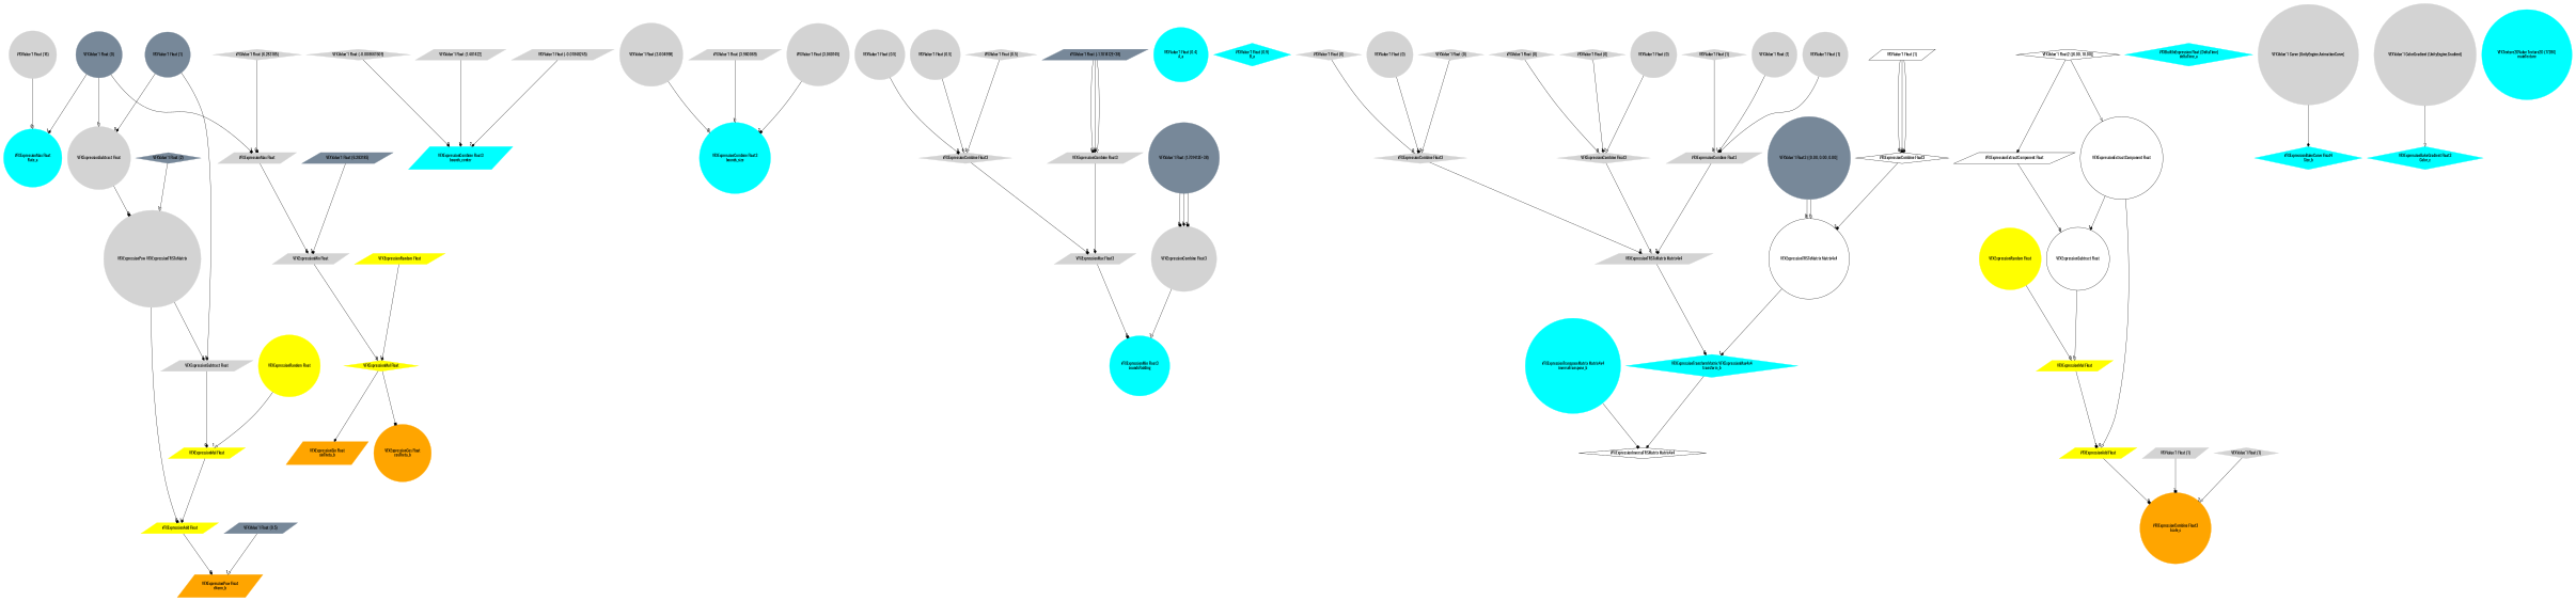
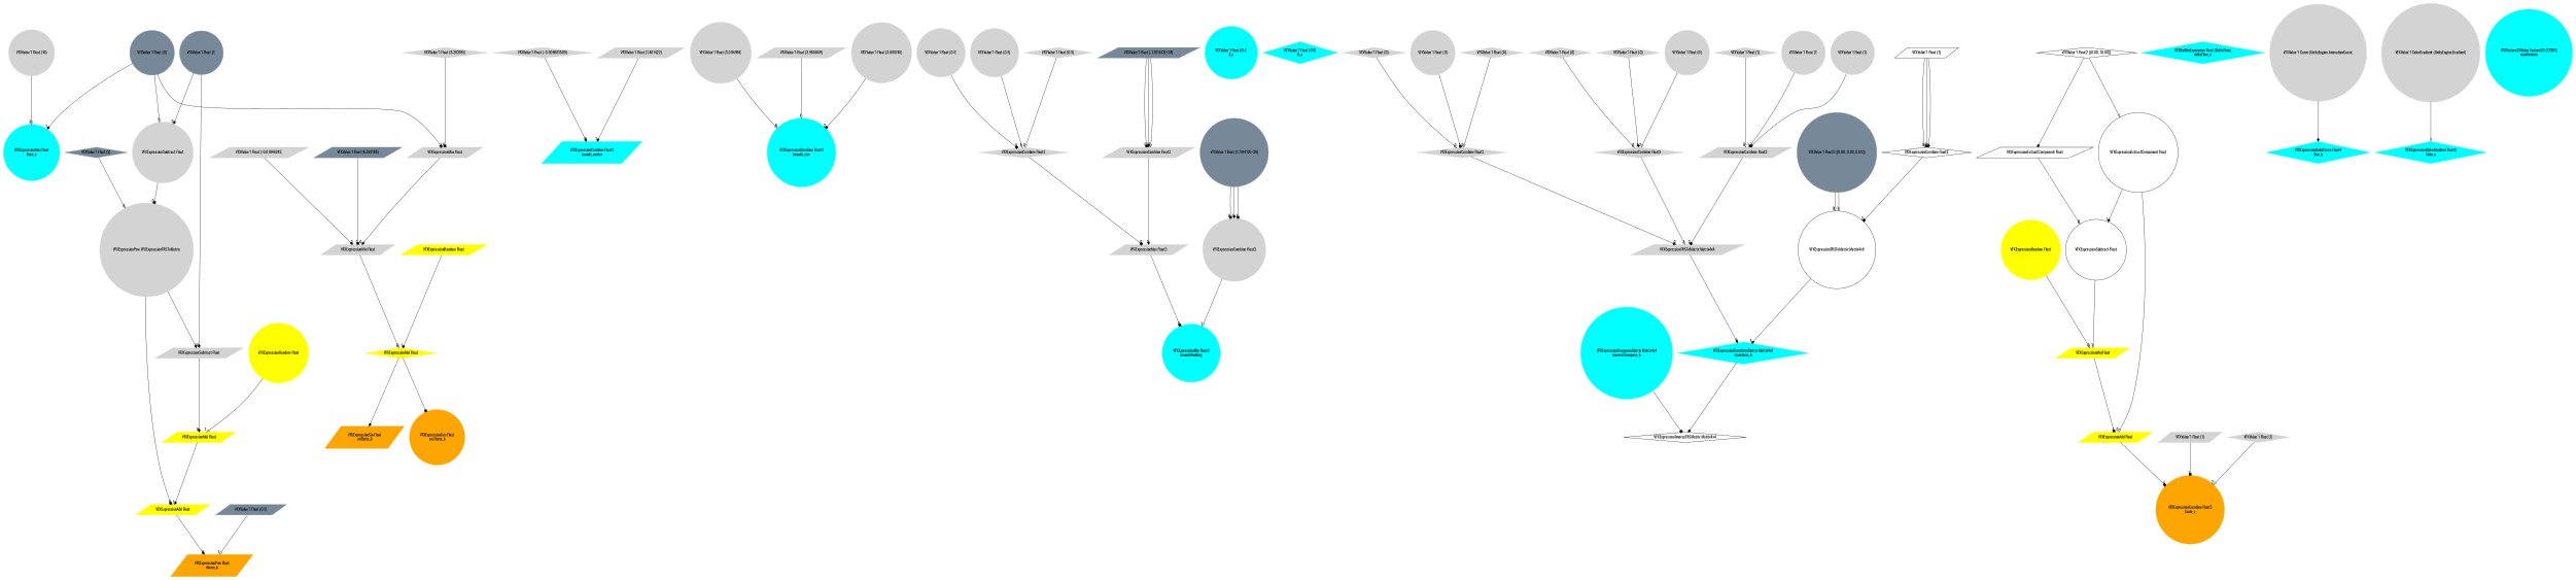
  digraph {
    fontname=Oswald
    node [color=lightgray fontname=Oswald shape=circle style=filled]
    edge [arrowhead=onormal fontname=Oswald headlabel=0]
    n1 [color=cyan label="VFXExpressionMax Float\nRate_a"]
    n2 [label="VFXValue`1 Float (16)"]
    n3 [color=lightslategray label="VFXValue`1 Float (0)"]
    n4 [label="VFXExpressionSubtract Float"]
    n5 [label="VFXExpressionMax Float" shape=parallelogram]
    n6 [label="VFXExpressionPow VFXExpressionTRSToMatrix"]
    n7 [label="VFXExpressionMin Float" shape=parallelogram]
    n8 [color=cyan label="VFXExpressionCombine Float3\nbounds_center" shape=parallelogram]
    n9 [label="VFXValue`1 Float (-0.008661509)" shape=diamond]
    n10 [label="VFXValue`1 Float (1.401422)" shape=parallelogram]
    n11 [label="VFXValue`1 Float (-0.01848245)" shape=parallelogram]
    n12 [color=cyan label="VFXExpressionCombine Float3\nbounds_size"]
    n13 [label="VFXValue`1 Float (3.004998)"]
    n14 [label="VFXValue`1 Float (3.960069)" shape=parallelogram]
    n15 [label="VFXValue`1 Float (3.060745)"]
    n16 [color=cyan label="VFXExpressionMin Float3\nboundsPadding"]
    n17 [label="VFXExpressionMax Float3" shape=parallelogram]
    n18 [label="VFXExpressionCombine Float3" shape=diamond]
    n19 [label="VFXValue`1 Float (0.5)"]
    n20 [label="VFXValue`1 Float (0.5)"]
    n21 [label="VFXValue`1 Float (0.5)" shape=diamond]
    n22 [label="VFXExpressionCombine Float3" shape=parallelogram]
    n23 [color=lightslategray label="VFXValue`1 Float (-1.701412E+38)" shape=parallelogram]
    n24 [label="VFXExpressionCombine Float3"]
    n25 [color=lightslategray label="VFXValue`1 Float (1.701412E+38)"]
    n26 [color=cyan label="VFXValue`1 Float (0.4)\nA_a"]
    n27 [color=cyan label="VFXValue`1 Float (0.9)\nB_a" shape=diamond]
    n28 [color=orange label="VFXExpressionPow Float\nrNorm_b" shape=parallelogram]
    n29 [color=yellow label="VFXExpressionAdd Float" shape=parallelogram]
    n30 [label="VFXExpressionSubtract Float" shape=parallelogram]
    n31 [color=yellow label="VFXExpressionMul Float" shape=parallelogram]
    n32 [color=lightslategray label="VFXValue`1 Float (1)"]
    n33 [color=lightslategray label="VFXValue`1 Float (2)" shape=diamond]
    n34 [color=yellow label="VFXExpressionRandom Float"]
    n35 [color=lightslategray label="VFXValue`1 Float (0.5)" shape=parallelogram]
    n36 [color=orange label="VFXExpressionSin Float\nsinTheta_b" shape=parallelogram]
    n37 [color=yellow label="VFXExpressionMul Float" shape=diamond]
    n38 [color=orange label="VFXExpressionCos Float\ncosTheta_b"]
    n39 [label="VFXValue`1 Float (6.283185)" shape=diamond]
    n40 [color=lightslategray label="VFXValue`1 Float (6.283185)" shape=parallelogram]
    n41 [color=yellow label="VFXExpressionRandom Float" shape=parallelogram]
-   n42 [color=cyan label="VFXExpressionTransformMatrix VFXExpressionMax4x4\ntransform_b" shape=diamond]
+   n42 [color=cyan label="VFXExpressionTransformMatrix Matrix4x4\ntransform_b" shape=diamond]
    n43 [label="VFXExpressionInverseTRSMatrix Matrix4x4" shape=diamond color="" style=""]
    n44 [label="VFXExpressionTRSToMatrix Matrix4x4" shape=parallelogram]
    n45 [label="VFXExpressionCombine Float3" shape=diamond]
    n46 [label="VFXValue`1 Float (0)" shape=diamond]
    n47 [label="VFXValue`1 Float (0)"]
    n48 [label="VFXValue`1 Float (0)" shape=diamond]
    n49 [label="VFXExpressionCombine Float3" shape=diamond]
    n50 [label="VFXValue`1 Float (0)" shape=diamond]
    n51 [label="VFXValue`1 Float (0)" shape=diamond]
    n52 [label="VFXValue`1 Float (0)"]
    n53 [label="VFXExpressionCombine Float3" shape=parallelogram]
    n54 [label="VFXValue`1 Float (1)" shape=diamond]
    n55 [label="VFXValue`1 Float (1)"]
    n56 [label="VFXValue`1 Float (1)"]
    n57 [label="VFXExpressionTRSToMatrix Matrix4x4" color="" style=""]
    n58 [color=lightslategray label="VFXValue`1 Float3 ((0.00, 0.00, 0.00))"]
    n59 [label="VFXExpressionCombine Float3" shape=diamond color="" style=""]
    n60 [label="VFXValue`1 Float (1)" shape=parallelogram color="" style=""]
    n61 [color=cyan label="VFXExpressionTransposeMatrix Matrix4x4\ninverseTranspose_b"]
    n62 [color=orange label="VFXExpressionCombine Float3\nScale_c"]
    n63 [color=yellow label="VFXExpressionAdd Float" shape=parallelogram]
    n64 [label="VFXExpressionExtractComponent Float" color="" style=""]
    n65 [label="VFXExpressionSubtract Float" color="" style=""]
    n66 [color=yellow label="VFXExpressionMul Float" shape=parallelogram]
    n67 [label="VFXValue`1 Float2 ((6.00, 10.00))" shape=diamond color="" style=""]
    n68 [label="VFXExpressionExtractComponent Float" shape=parallelogram color="" style=""]
    n69 [color=yellow label="VFXExpressionRandom Float"]
    n70 [label="VFXValue`1 Float (1)" shape=parallelogram]
    n71 [label="VFXValue`1 Float (1)" shape=diamond]
    n72 [color=cyan label="VFXBuiltInExpression Float (DeltaTime)\ndeltaTime_a" shape=diamond]
    n73 [color=cyan label="VFXExpressionBakeCurve Float4\nSize_b" shape=diamond]
    n74 [label="VFXValue`1 Curve (UnityEngine.AnimationCurve)"]
    n75 [color=cyan label="VFXExpressionBakeGradient Float3\nColor_c" shape=diamond]
    n76 [label="VFXValue`1 ColorGradient (UnityEngine.Gradient)"]
    n77 [color=cyan label="VFXTexture2DValue Texture2D (77280)\nmainTexture"]
    n2 -> n1
    n3 -> n1 [arrowhead=diamond headlabel=1]
    n3 -> n4 [headlabel=1]
    n3 -> n5 [arrowhead=box headlabel=1]
    n4 -> n6 [arrowhead=box]
    n5 -> n7 [arrowhead=diamond]
    n6 -> n29 [arrowhead=box]
    n6 -> n30 [arrowhead=diamond headlabel=1]
    n7 -> n37
    n9 -> n8 [arrowhead=diamond]
    n10 -> n8 [arrowhead=diamond headlabel=1]
-   n11 -> n8 [arrowhead=diamond headlabel=2]
+   n11 -> n7 [arrowhead=diamond headlabel=2]
    n13 -> n12
    n14 -> n12 [headlabel=1]
    n15 -> n12 [arrowhead=box headlabel=2]
    n17 -> n16 [arrowhead=box]
    n18 -> n17 [arrowhead=box]
    n19 -> n18 [arrowhead=box]
    n20 -> n18 [headlabel=1]
    n21 -> n18 [headlabel=2]
    n22 -> n17 [arrowhead=diamond headlabel=1]
    n23 -> n22 [arrowhead=box]
    n23 -> n22 [arrowhead=diamond headlabel=1]
    n23 -> n22 [headlabel=2]
    n24 -> n16 [headlabel=1]
    n25 -> n24 [arrowhead=box]
    n25 -> n24 [arrowhead=diamond headlabel=1]
    n25 -> n24 [arrowhead=box headlabel=2]
    n29 -> n28 [arrowhead=diamond]
    n30 -> n31 [arrowhead=diamond]
    n31 -> n29 [arrowhead=diamond headlabel=1]
    n32 -> n4 [arrowhead=diamond]
    n32 -> n30 [arrowhead=diamond]
    n33 -> n6 [headlabel=1]
    n34 -> n31 [headlabel=1]
    n35 -> n28 [headlabel=1]
    n37 -> n36 [arrowhead=diamond headlabel=""]
    n37 -> n38 [arrowhead=box headlabel=""]
    n39 -> n5 [arrowhead=box]
    n40 -> n7 [arrowhead=box headlabel=1]
    n41 -> n37 [arrowhead=diamond headlabel=1]
    n42 -> n43 [arrowhead=diamond headlabel=""]
    n44 -> n42 [arrowhead=diamond]
    n45 -> n44 [arrowhead=diamond]
    n46 -> n45
    n47 -> n45 [arrowhead=box headlabel=1]
    n48 -> n45 [headlabel=2]
    n49 -> n44 [headlabel=1]
    n50 -> n49
    n51 -> n49 [arrowhead=diamond headlabel=1]
    n52 -> n49 [headlabel=2]
    n53 -> n44 [arrowhead=box headlabel=2]
    n54 -> n53
    n55 -> n53 [arrowhead=diamond headlabel=1]
    n56 -> n53 [arrowhead=diamond headlabel=2]
    n57 -> n42 [arrowhead=diamond headlabel=1]
    n58 -> n57
    n58 -> n57 [headlabel=1]
    n59 -> n57 [arrowhead=box headlabel=2]
    n60 -> n59
    n60 -> n59 [arrowhead=box headlabel=1]
    n60 -> n59 [arrowhead=diamond headlabel=2]
    n61 -> n43 [arrowhead=box headlabel=""]
    n63 -> n62 [arrowhead=box]
    n64 -> n63
    n64 -> n65 [arrowhead=diamond headlabel=1]
    n65 -> n66 [headlabel=1]
    n66 -> n63 [arrowhead=box headlabel=1]
    n67 -> n64 [headlabel=""]
    n67 -> n68 [arrowhead=diamond headlabel=""]
    n68 -> n65
    n69 -> n66
    n70 -> n62 [arrowhead=box headlabel=1]
    n71 -> n62 [headlabel=2]
    n74 -> n73 [arrowhead=diamond headlabel=""]
    n76 -> n75 [headlabel=""]
  }
